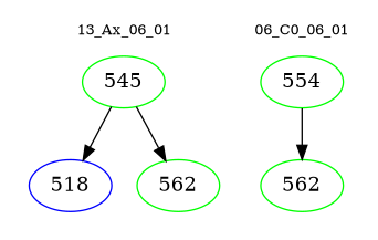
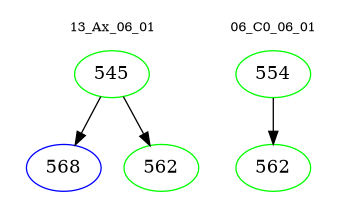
  digraph {
    node [color=green]
    edge [color=black]
    n1 [label=545]
-   n2 [color=blue label=518]
+   n2 [color=blue label=568]
    n3 [label=562]
    n4 [label=554]
    n5 [label=562]
    subgraph cluster_1 {
      color=white
      fontsize=10
      label="13_Ax_06_01"
      n1
      n2
      n3
    }
    subgraph cluster_2 {
      color=white
      fontsize=10
      label="06_C0_06_01"
      n4
      n5
    }
    n1 -> n2
    n1 -> n3
    n4 -> n5
  }
